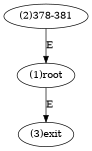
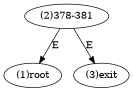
  digraph {
    n1 [label="(1)root"]
    n2 [label="(2)378-381"]
    n3 [label="(3)exit"]
    n2 -> n1 [label=E]
-   n1 -> n3 [label=E]
+   n2 -> n3 [label=E]
  }
